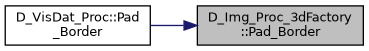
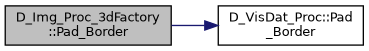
  digraph {
    rankdir=RL
    node [color=black fontname=Helvetica fontsize=10 shape=record style=filled]
    n1 [fillcolor=grey75 fontcolor=black height=0.2 label="D_Img_Proc_3dFactory\l::Pad_Border" width=0.4]
    n2 [fillcolor=white height=0.2 label="D_VisDat_Proc::Pad\l_Border" width=0.4]
-   n1 -> n2 [color=midnightblue dir=back fontname=Helvetica fontsize=10 labelfontname=Helvetica labelfontsize=10 style=solid]
+   n2 -> n1 [color=midnightblue dir=back fontname=Helvetica fontsize=10 labelfontname=Helvetica labelfontsize=10 style=solid]
  }
